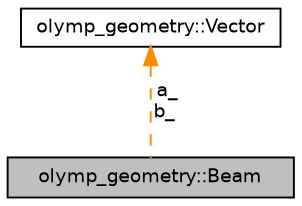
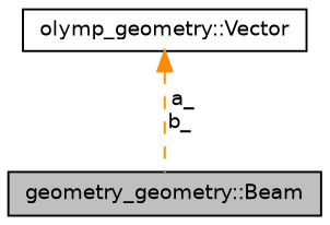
  digraph {
    node [color=black fontname=Helvetica fontsize=10 shape=record style=filled]
-   n1 [fillcolor=grey75 fontcolor=black height=0.2 label="olymp_geometry::Beam" width=0.4]
+   n1 [fillcolor=grey75 fontcolor=black height=0.2 label="geometry_geometry::Beam" width=0.4]
    n2 [fillcolor=white height=0.2 label="olymp_geometry::Vector" width=0.4]
    n2 -> n1 [color=darkorange dir=back fontname=Helvetica fontsize=10 label=" a_\nb_" labelfontname=Helvetica labelfontsize=10 style=dashed]
  }
